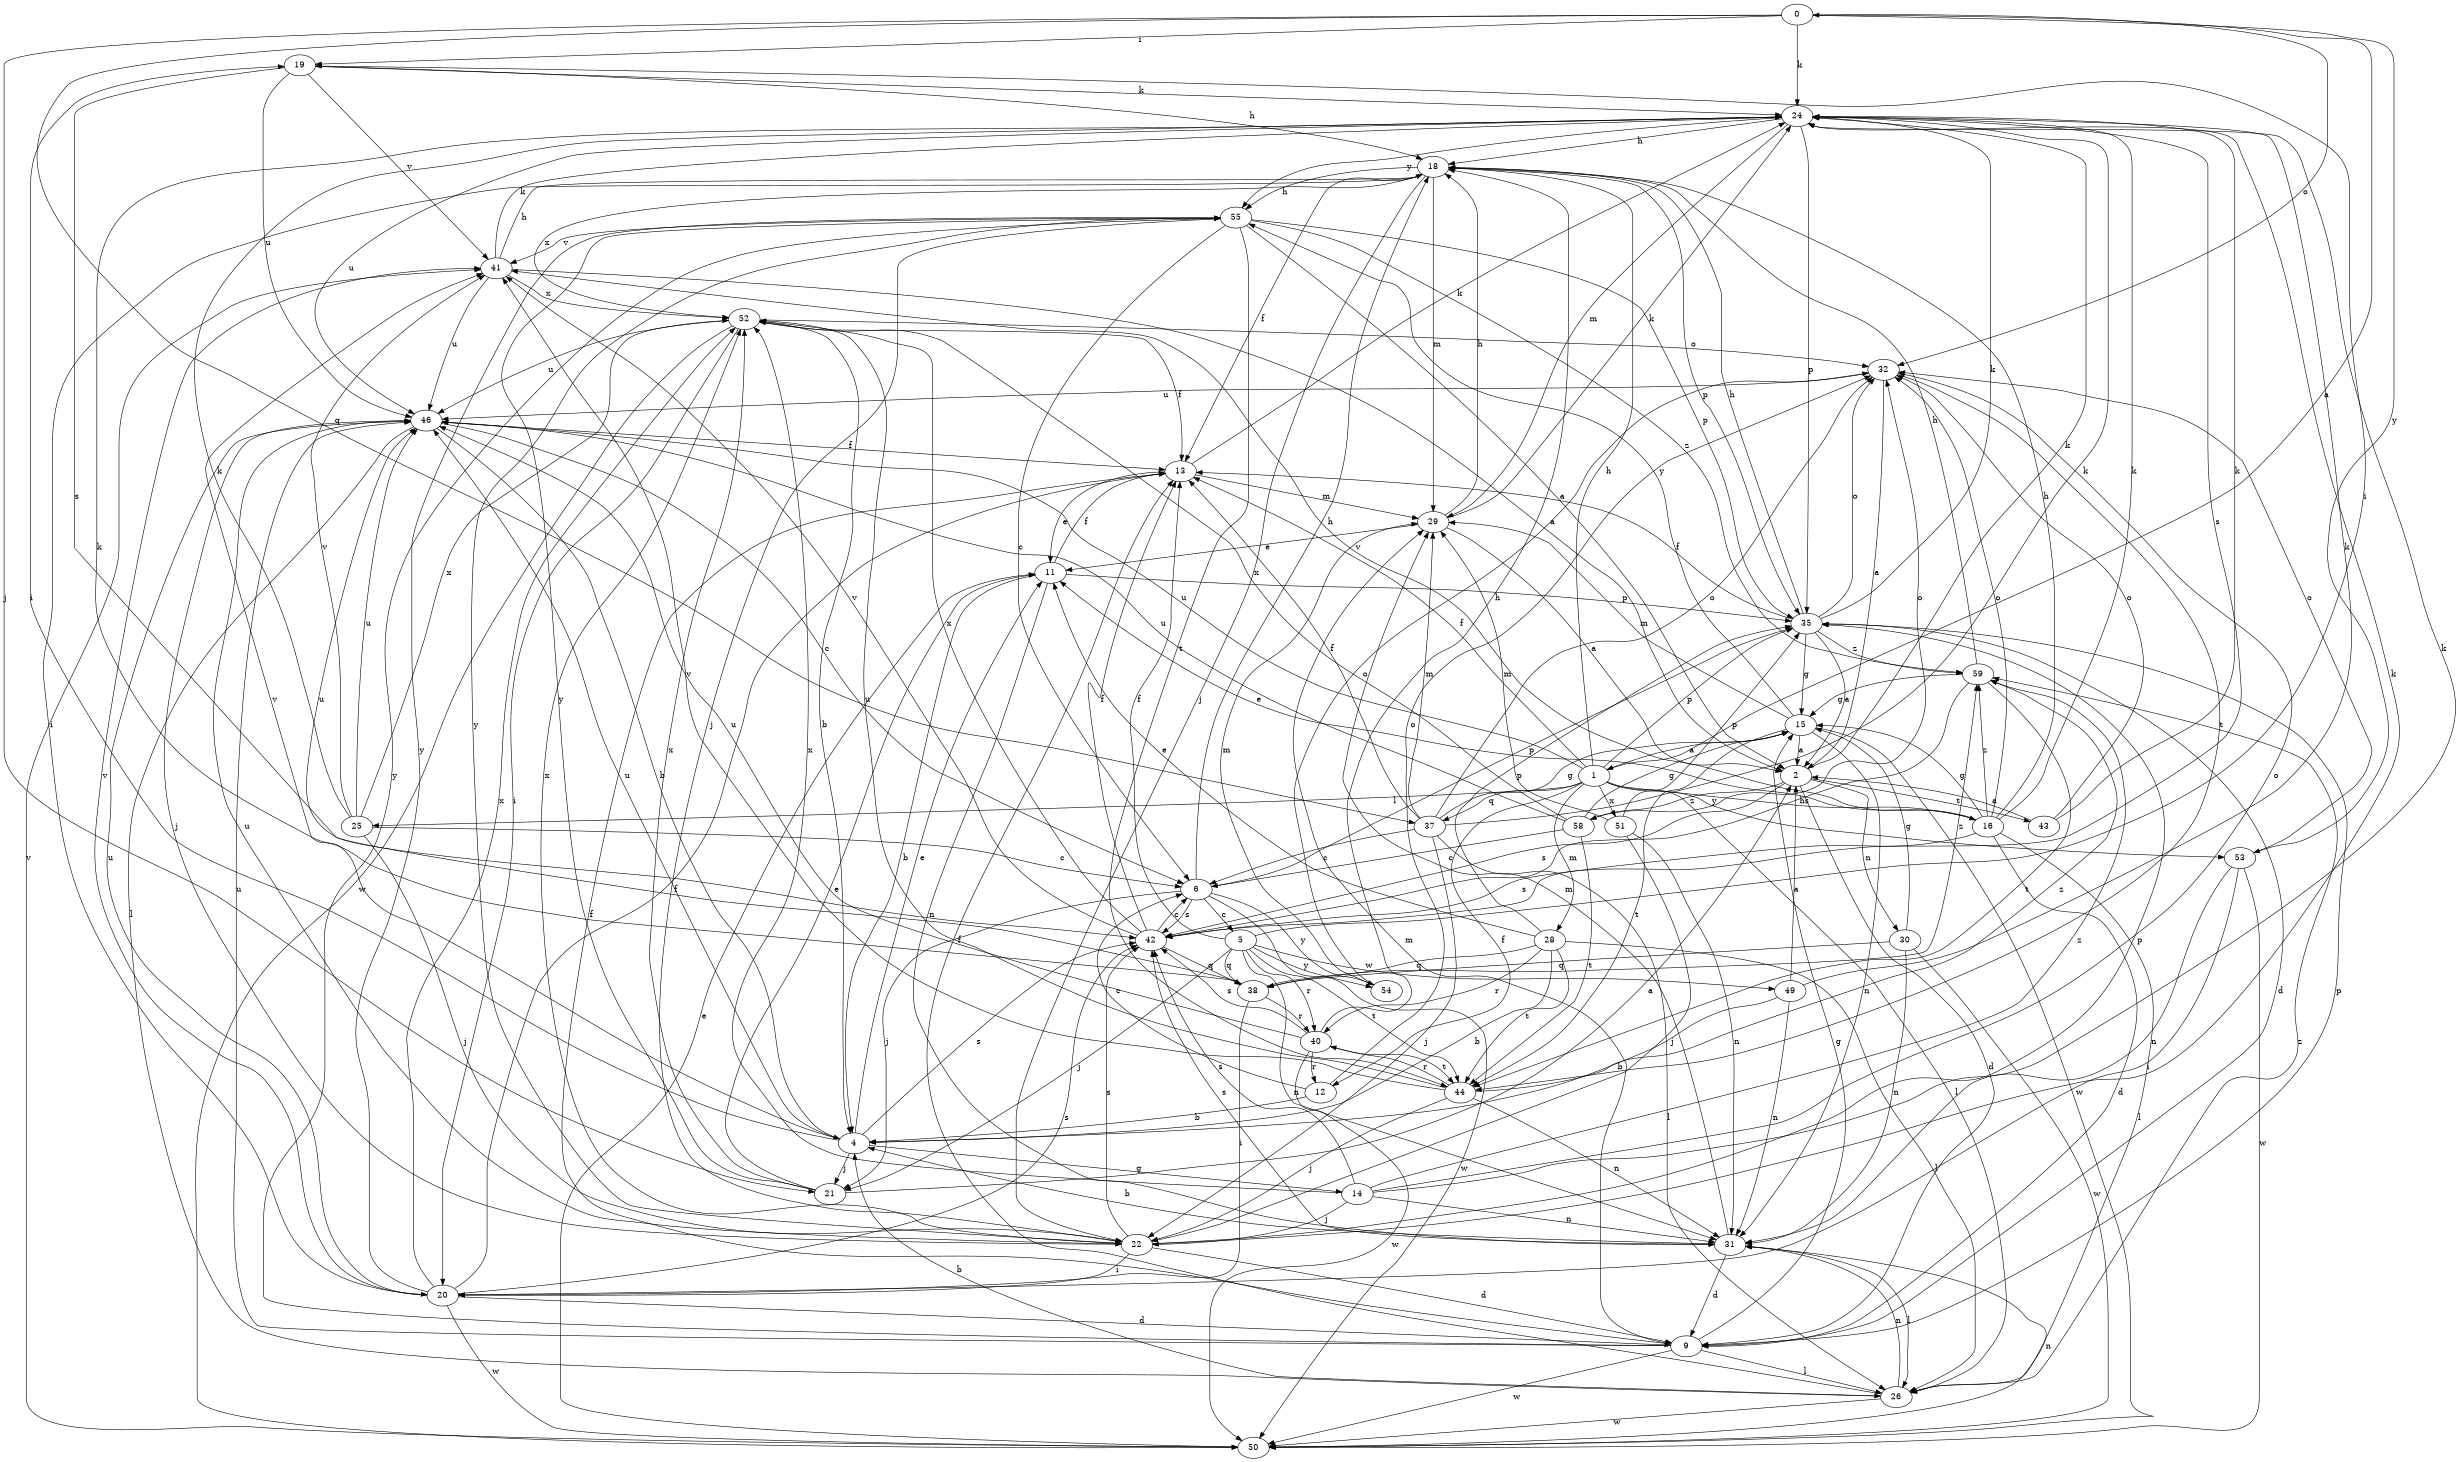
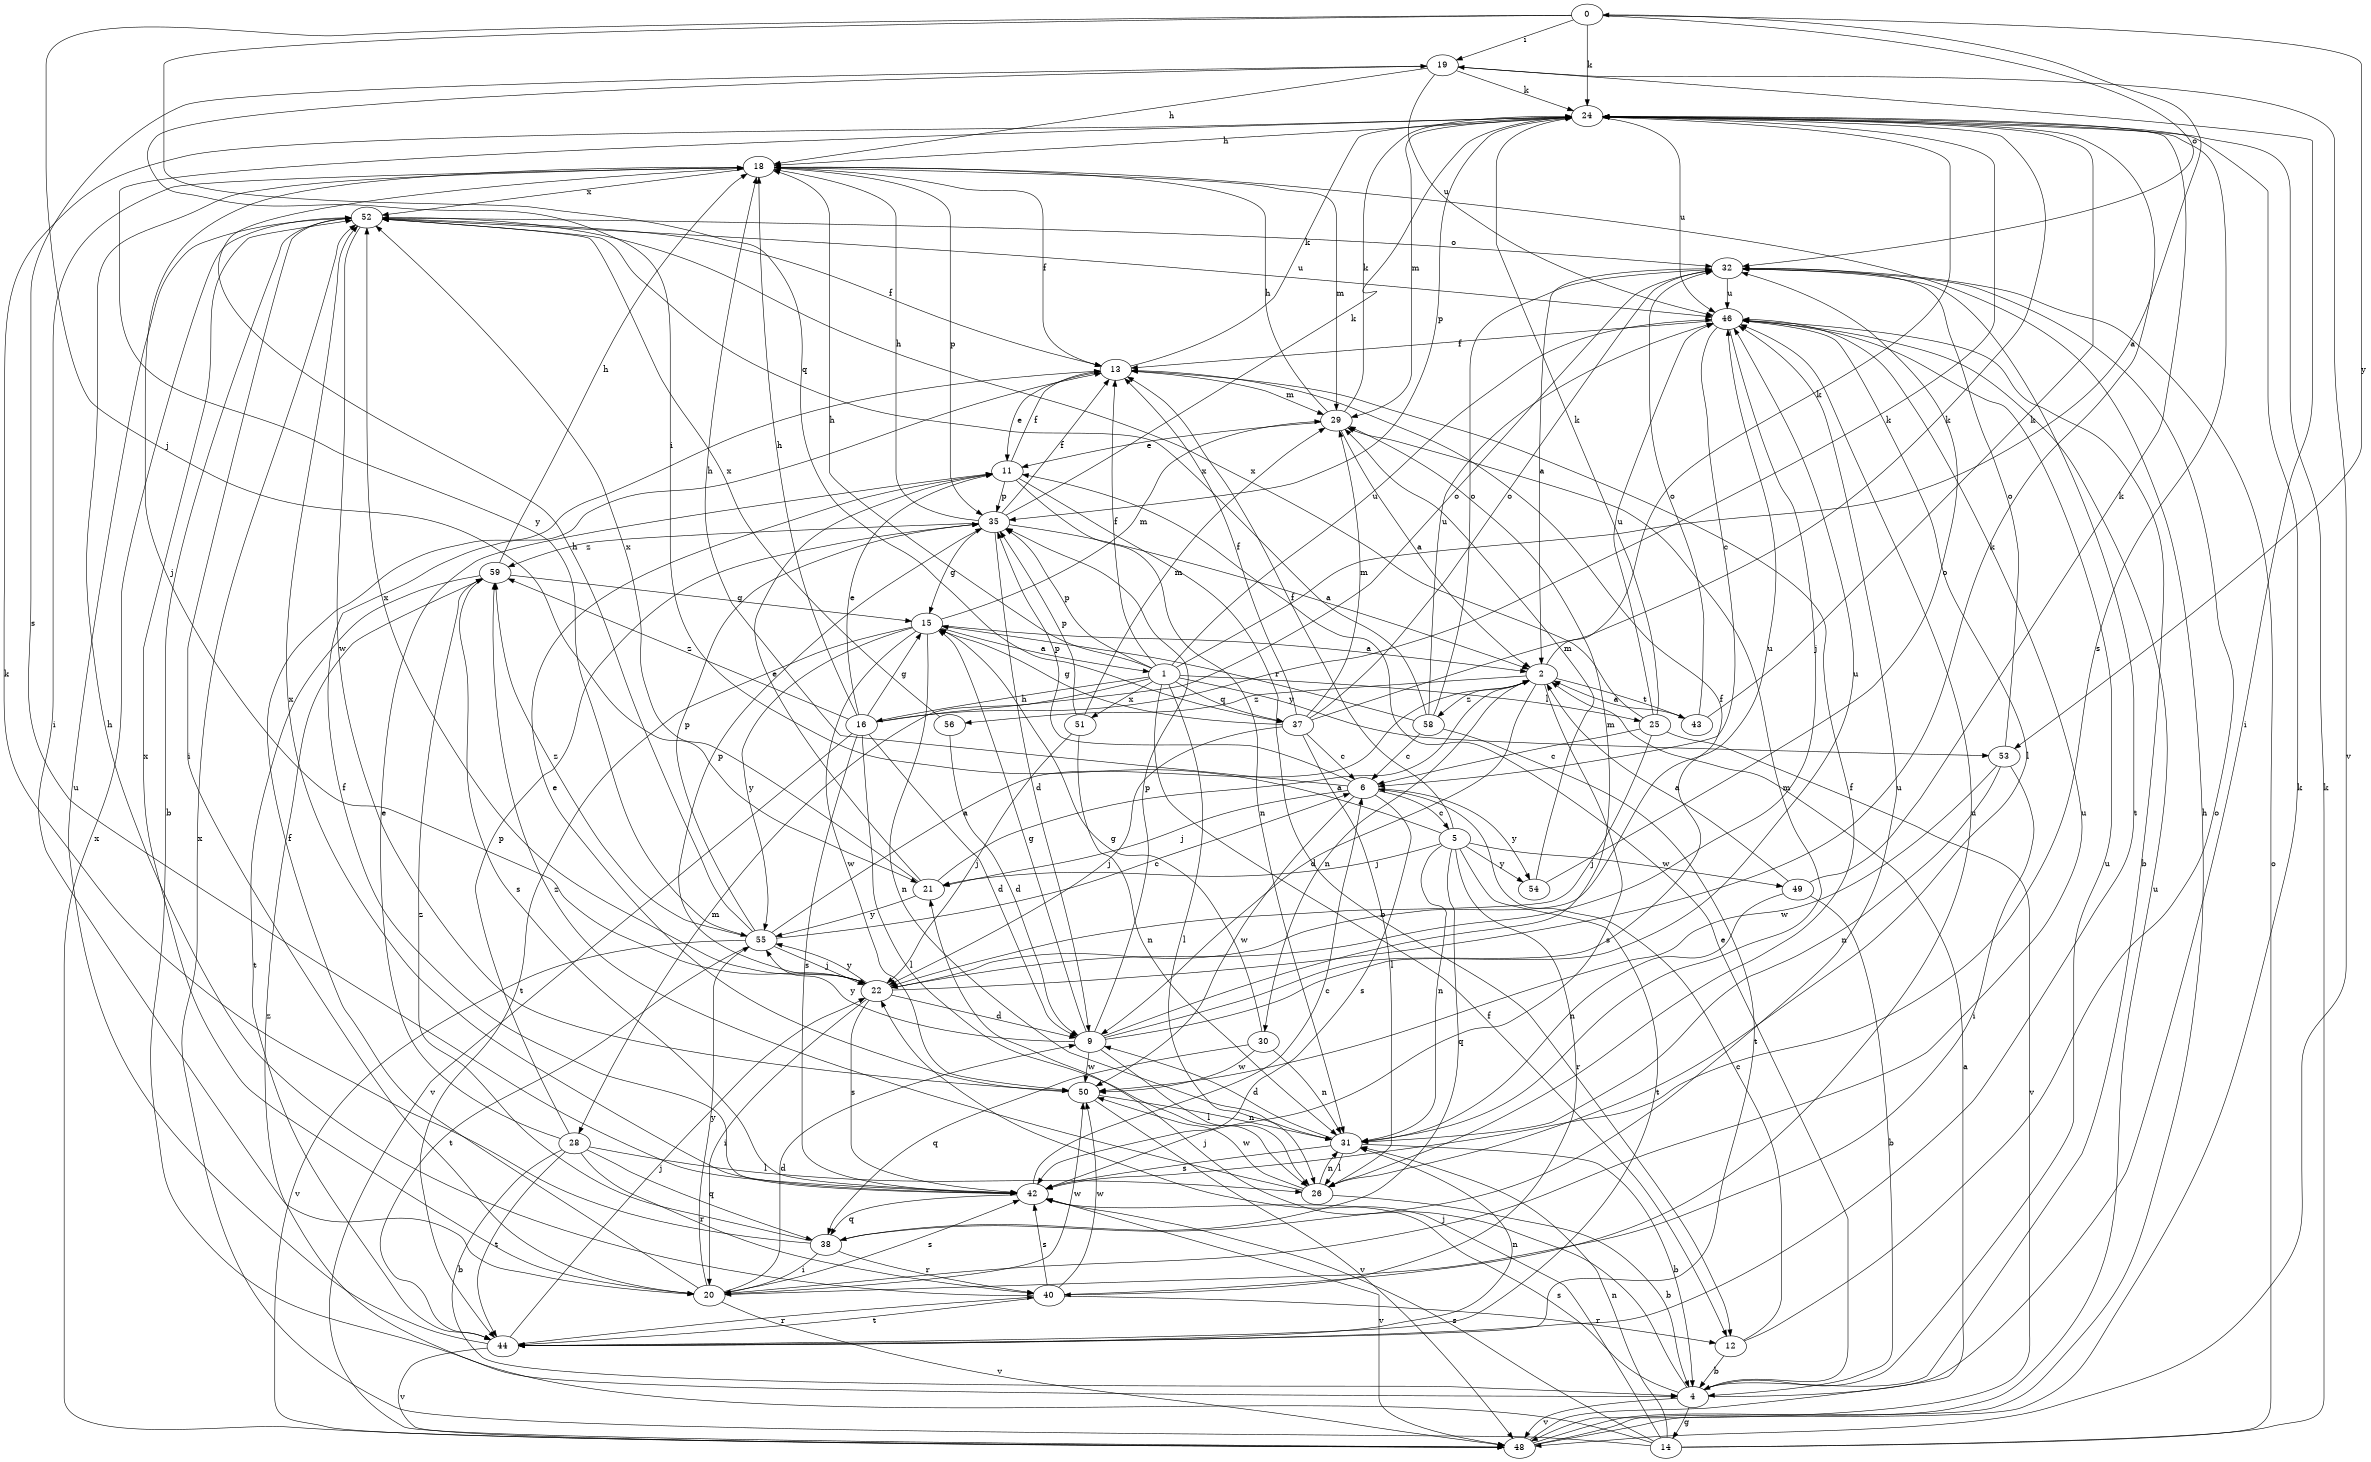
  strict digraph {
    0
    19
    21
    24
    32
    37
    53
    18
    46
    42
-   48 [label=41]
+   48
    2
    11
    55
    52
    35
    29
    44
    13
    26
    6
    15
    22
    31
    50
    20
    1
    12
    16
    25
    28
    51
    4
    9
    59
    38
    40
    30
    43
+   56
    58
    14
    5
    49
    54
    0 -> 19 [label=i]
    0 -> 21 [label=j]
    0 -> 24 [label=k]
    0 -> 32 [label=o]
    0 -> 37 [label=q]
    0 -> 53 [label=y]
    19 -> 24 [label=k]
    19 -> 18 [label=h]
    19 -> 46 [label=u]
    19 -> 42 [label=s]
    19 -> 48 [label=v]
    21 -> 2 [label=a]
    21 -> 11 [label=e]
    21 -> 55 [label=y]
    21 -> 52 [label=x]
    24 -> 18 [label=h]
    24 -> 46 [label=u]
    24 -> 42 [label=s]
    24 -> 55 [label=y]
    24 -> 35 [label=p]
    24 -> 29 [label=m]
    32 -> 46 [label=u]
    32 -> 2 [label=a]
    32 -> 44 [label=t]
    37 -> 24 [label=k]
    37 -> 32 [label=o]
    37 -> 29 [label=m]
    37 -> 13 [label=f]
    37 -> 26 [label=l]
    37 -> 6 [label=c]
    37 -> 15 [label=g]
    37 -> 22 [label=j]
    53 -> 32 [label=o]
    53 -> 31 [label=n]
    53 -> 50 [label=w]
    53 -> 20 [label=i]
    18 -> 52 [label=x]
    18 -> 35 [label=p]
    18 -> 29 [label=m]
    18 -> 13 [label=f]
    18 -> 22 [label=j]
    18 -> 20 [label=i]
    46 -> 13 [label=f]
    46 -> 26 [label=l]
    46 -> 6 [label=c]
    46 -> 22 [label=j]
    46 -> 4 [label=b]
    42 -> 48 [label=v]
    42 -> 52 [label=x]
    42 -> 13 [label=f]
    42 -> 6 [label=c]
    42 -> 38 [label=q]
    48 -> 24 [label=k]
    48 -> 18 [label=h]
    48 -> 46 [label=u]
    48 -> 2 [label=a]
    48 -> 52 [label=x]
    2 -> 24 [label=k]
    2 -> 42 [label=s]
    2 -> 9 [label=d]
    2 -> 30 [label=n]
    2 -> 43 [label=t]
+   2 -> 56 [label=z]
    2 -> 58 [label=z]
    11 -> 35 [label=p]
    11 -> 13 [label=f]
    11 -> 31 [label=n]
-   11 -> 4 [label=b]
-   18 -> 55 [label=h]
+   11 -> 12 [label=b]
+   55 -> 18 [label=h]
    55 -> 48 [label=v]
    55 -> 2 [label=a]
    55 -> 35 [label=p]
    55 -> 44 [label=t]
    55 -> 6 [label=c]
    55 -> 22 [label=j]
    55 -> 59 [label=z]
    52 -> 32 [label=o]
    52 -> 46 [label=u]
    52 -> 13 [label=f]
    52 -> 50 [label=w]
    52 -> 20 [label=i]
    52 -> 4 [label=b]
    35 -> 24 [label=k]
-   35 -> 32 [label=o]
    35 -> 18 [label=h]
    35 -> 2 [label=a]
    35 -> 13 [label=f]
    35 -> 15 [label=g]
    35 -> 9 [label=d]
    35 -> 59 [label=z]
    29 -> 24 [label=k]
    29 -> 18 [label=h]
    29 -> 2 [label=a]
    29 -> 11 [label=e]
    44 -> 48 [label=v]
    44 -> 52 [label=u]
    44 -> 22 [label=j]
    44 -> 31 [label=n]
-   44 -> 59 [label=z]
    44 -> 40 [label=r]
    13 -> 24 [label=k]
    13 -> 11 [label=e]
    13 -> 29 [label=m]
    26 -> 13 [label=f]
    26 -> 31 [label=n]
    26 -> 50 [label=w]
    26 -> 4 [label=b]
    26 -> 59 [label=z]
    6 -> 21 [label=j]
    6 -> 18 [label=h]
    6 -> 42 [label=s]
    6 -> 35 [label=p]
    6 -> 50 [label=w]
    6 -> 5 [label=c]
    6 -> 54 [label=y]
    15 -> 2 [label=a]
    15 -> 55 [label=y]
    15 -> 29 [label=m]
    15 -> 44 [label=t]
    15 -> 31 [label=n]
    15 -> 50 [label=w]
    15 -> 1 [label=a]
    22 -> 24 [label=k]
    22 -> 46 [label=u]
    22 -> 42 [label=s]
    22 -> 55 [label=y]
    22 -> 52 [label=x]
    22 -> 35 [label=p]
    22 -> 20 [label=i]
    22 -> 9 [label=d]
    31 -> 42 [label=s]
    31 -> 29 [label=m]
    31 -> 26 [label=l]
    31 -> 4 [label=b]
    31 -> 9 [label=d]
    50 -> 48 [label=v]
    50 -> 11 [label=e]
    50 -> 31 [label=n]
    20 -> 46 [label=u]
    20 -> 42 [label=s]
    20 -> 48 [label=v]
    20 -> 55 [label=y]
    20 -> 52 [label=x]
    20 -> 13 [label=f]
    20 -> 50 [label=w]
    20 -> 9 [label=d]
    1 -> 0 [label=a]
    1 -> 37 [label=q]
    1 -> 53 [label=y]
    1 -> 18 [label=h]
    1 -> 46 [label=u]
    1 -> 35 [label=p]
    1 -> 13 [label=f]
    1 -> 26 [label=l]
    1 -> 12 [label=f]
    1 -> 16 [label=h]
    1 -> 25 [label=l]
    1 -> 28 [label=m]
    1 -> 51 [label=x]
    12 -> 32 [label=o]
    12 -> 6 [label=c]
    12 -> 4 [label=b]
    16 -> 24 [label=k]
    16 -> 32 [label=o]
    16 -> 18 [label=h]
    16 -> 42 [label=s]
    16 -> 48 [label=v]
    16 -> 11 [label=e]
    16 -> 26 [label=l]
    16 -> 15 [label=g]
    16 -> 9 [label=d]
    16 -> 59 [label=z]
    25 -> 24 [label=k]
    25 -> 46 [label=u]
    25 -> 48 [label=v]
    25 -> 52 [label=x]
    25 -> 6 [label=c]
    25 -> 22 [label=j]
    28 -> 11 [label=e]
    28 -> 35 [label=p]
    28 -> 44 [label=t]
    28 -> 26 [label=l]
    28 -> 4 [label=b]
    28 -> 38 [label=q]
    28 -> 40 [label=r]
    51 -> 35 [label=p]
    51 -> 29 [label=m]
    51 -> 22 [label=j]
    51 -> 31 [label=n]
    4 -> 19 [label=i]
    4 -> 21 [label=j]
    4 -> 46 [label=u]
    4 -> 42 [label=s]
    4 -> 48 [label=v]
    4 -> 11 [label=e]
    4 -> 14 [label=g]
    9 -> 46 [label=u]
    9 -> 55 [label=y]
    9 -> 35 [label=p]
    9 -> 29 [label=m]
    9 -> 13 [label=f]
    9 -> 26 [label=l]
    9 -> 15 [label=g]
    9 -> 50 [label=w]
    59 -> 18 [label=h]
    59 -> 42 [label=s]
    59 -> 44 [label=t]
    59 -> 15 [label=g]
    38 -> 24 [label=k]
    38 -> 46 [label=u]
    38 -> 20 [label=i]
    38 -> 59 [label=z]
    38 -> 40 [label=r]
    40 -> 18 [label=h]
    40 -> 46 [label=u]
    40 -> 42 [label=s]
    40 -> 44 [label=t]
    40 -> 50 [label=w]
    40 -> 12 [label=r]
    30 -> 15 [label=g]
    30 -> 31 [label=n]
    30 -> 50 [label=w]
    30 -> 38 [label=q]
    43 -> 24 [label=k]
    43 -> 32 [label=o]
    43 -> 2 [label=a]
+   56 -> 52 [label=x]
+   56 -> 9 [label=d]
    58 -> 32 [label=o]
    58 -> 46 [label=u]
    58 -> 52 [label=x]
    58 -> 44 [label=t]
    58 -> 6 [label=c]
-   58 -> 15 [label=g]
+   58 -> 15 [label=r]
    14 -> 24 [label=k]
    14 -> 32 [label=o]
    14 -> 42 [label=s]
    14 -> 52 [label=x]
    14 -> 22 [label=j]
    14 -> 31 [label=n]
    14 -> 59 [label=z]
    5 -> 19 [label=i]
    5 -> 21 [label=j]
    5 -> 44 [label=t]
    5 -> 13 [label=f]
    5 -> 31 [label=n]
    5 -> 38 [label=q]
    5 -> 40 [label=r]
    5 -> 49 [label=w]
    5 -> 54 [label=y]
    49 -> 24 [label=k]
    49 -> 2 [label=a]
    49 -> 31 [label=n]
    49 -> 4 [label=b]
    54 -> 32 [label=o]
    54 -> 29 [label=m]
  }
